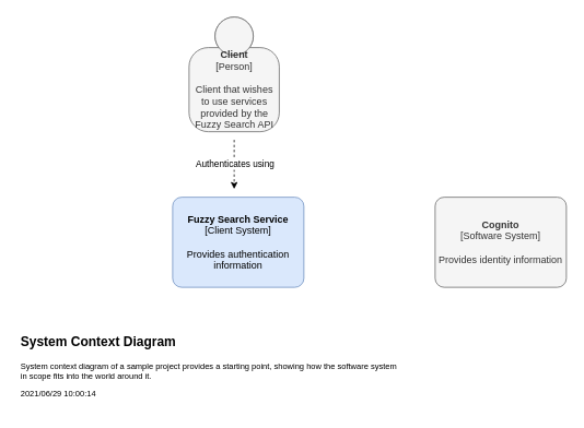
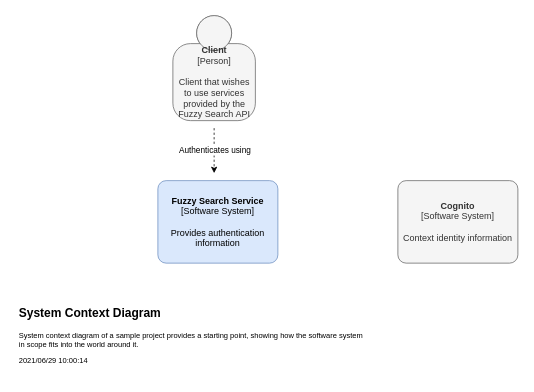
  <mxCell id="0" />
  <mxCell id="1" parent="0" />
  <mxCell id="2" value="" style="edgeStyle=orthogonalEdgeStyle;rounded=0;orthogonalLoop=1;jettySize=auto;html=1;dashed=1;" parent="1" edge="1"><mxGeometry relative="1" as="geometry"><mxPoint x="285" y="170" as="sourcePoint" /><mxPoint x="285" y="230" as="targetPoint" /></mxGeometry></mxCell>
  <mxCell id="3" value="Authenticates using" style="edgeLabel;html=1;align=center;verticalAlign=middle;resizable=0;points=[];" parent="2" vertex="1" connectable="0"><mxGeometry x="-0.033" relative="1" as="geometry"><mxPoint as="offset" /></mxGeometry></mxCell>
  <mxCell id="4" style="edgeStyle=orthogonalEdgeStyle;rounded=0;orthogonalLoop=1;jettySize=auto;html=1;exitX=0.5;exitY=1;exitDx=0;exitDy=0;exitPerimeter=0;" parent="1" edge="1"><mxGeometry relative="1" as="geometry"><mxPoint x="680" y="320" as="sourcePoint" /><mxPoint x="680" y="320" as="targetPoint" /></mxGeometry></mxCell>
  <mxCell id="5" value="&lt;b&gt;Client&lt;/b&gt;&lt;div&gt;[Person]&lt;/div&gt;&lt;br&gt;&lt;div&gt;Client that wishes&#10;to use services&#10;provided by the &#10;Fuzzy Search API&lt;/div&gt;" style="html=1;dashed=0;whitespace=wrap;fillColor=#f5f5f5;strokeColor=#666666;shape=mxgraph.c4.person;align=center;metaEdit=1;points=[[0.5,0,0],[1,0.5,0],[1,0.75,0],[0.75,1,0],[0.5,1,0],[0.25,1,0],[0,0.75,0],[0,0.5,0]];metaData={&quot;c4Type&quot;:{&quot;editable&quot;:false}};fontColor=#333333;" parent="1" vertex="1"><mxGeometry x="230" y="20" width="110" height="140" as="geometry" /></mxCell>
- <mxCell id="6" value="&lt;b&gt;Fuzzy Search Service&lt;/b&gt;&lt;div&gt;[Client System]&lt;/div&gt;&lt;br&gt;&lt;div&gt;Provides authentication information&lt;/div&gt;" style="rounded=1;whiteSpace=wrap;html=1;labelBackgroundColor=none;fillColor=#dae8fc;align=center;arcSize=10;strokeColor=#6c8ebf;metaEdit=1;metaData={&quot;c4Type&quot;:{&quot;editable&quot;:false}};points=[[0.25,0,0],[0.5,0,0],[0.75,0,0],[1,0.25,0],[1,0.5,0],[1,0.75,0],[0.75,1,0],[0.5,1,0],[0.25,1,0],[0,0.75,0],[0,0.5,0],[0,0.25,0]];" parent="1" vertex="1"><mxGeometry x="210" y="240" width="160" height="110.0" as="geometry" /></mxCell>
- <mxCell id="7" value="&lt;b&gt;Cognito&lt;/b&gt;&lt;div&gt;[Software System]&lt;/div&gt;&lt;br&gt;&lt;div&gt;Provides identity information&lt;/div&gt;" style="rounded=1;whiteSpace=wrap;html=1;labelBackgroundColor=none;fillColor=#f5f5f5;align=center;arcSize=10;strokeColor=#666666;metaEdit=1;metaData={&quot;c4Type&quot;:{&quot;editable&quot;:false}};points=[[0.25,0,0],[0.5,0,0],[0.75,0,0],[1,0.25,0],[1,0.5,0],[1,0.75,0],[0.75,1,0],[0.5,1,0],[0.25,1,0],[0,0.75,0],[0,0.5,0],[0,0.25,0]];fontColor=#333333;" parent="1" vertex="1"><mxGeometry x="530" y="240" width="160" height="110.0" as="geometry" /></mxCell>
+ <mxCell id="6" value="&lt;b&gt;Fuzzy Search Service&lt;/b&gt;&lt;div&gt;[Software System]&lt;/div&gt;&lt;br&gt;&lt;div&gt;Provides authentication information&lt;/div&gt;" style="rounded=1;whiteSpace=wrap;html=1;labelBackgroundColor=none;fillColor=#dae8fc;align=center;arcSize=10;strokeColor=#6c8ebf;metaEdit=1;metaData={&quot;c4Type&quot;:{&quot;editable&quot;:false}};points=[[0.25,0,0],[0.5,0,0],[0.75,0,0],[1,0.25,0],[1,0.5,0],[1,0.75,0],[0.75,1,0],[0.5,1,0],[0.25,1,0],[0,0.75,0],[0,0.5,0],[0,0.25,0]];" parent="1" vertex="1"><mxGeometry x="210" y="240" width="160" height="110.0" as="geometry" /></mxCell>
+ <mxCell id="7" value="&lt;b&gt;Cognito&lt;/b&gt;&lt;div&gt;[Software System]&lt;/div&gt;&lt;br&gt;&lt;div&gt;Context identity information&lt;/div&gt;" style="rounded=1;whiteSpace=wrap;html=1;labelBackgroundColor=none;fillColor=#f5f5f5;align=center;arcSize=10;strokeColor=#666666;metaEdit=1;metaData={&quot;c4Type&quot;:{&quot;editable&quot;:false}};points=[[0.25,0,0],[0.5,0,0],[0.75,0,0],[1,0.25,0],[1,0.5,0],[1,0.75,0],[0.75,1,0],[0.5,1,0],[0.25,1,0],[0,0.75,0],[0,0.5,0],[0,0.25,0]];fontColor=#333333;" parent="1" vertex="1"><mxGeometry x="530" y="240" width="160" height="110.0" as="geometry" /></mxCell>
  <mxCell id="8" value="&lt;h1&gt;&lt;font style=&quot;font-size: 16px&quot;&gt;System Context Diagram&lt;/font&gt;&lt;/h1&gt;&lt;p style=&quot;font-size: 10px&quot;&gt;System context diagram of a sample project provides a starting point, showing how the software system in scope fits into the world around it.&lt;/p&gt;&lt;p style=&quot;font-size: 10px&quot;&gt;2021/06/29 10:00:14&lt;br style=&quot;font-size: 10px&quot;&gt;&lt;/p&gt;" style="text;html=1;strokeColor=none;fillColor=none;spacing=5;spacingTop=-20;whiteSpace=wrap;overflow=hidden;rounded=0;fontColor=#000000;align=left;fontSize=10;rotation=0;" parent="1" vertex="1"><mxGeometry y="400" width="470" height="100" as="geometry" x="20" /></mxCell>
